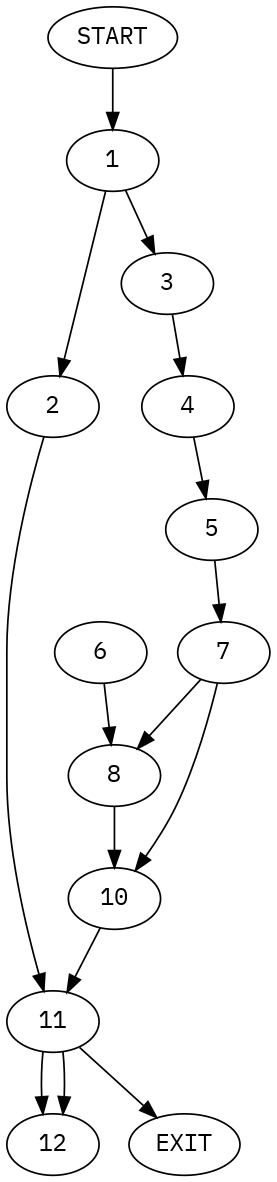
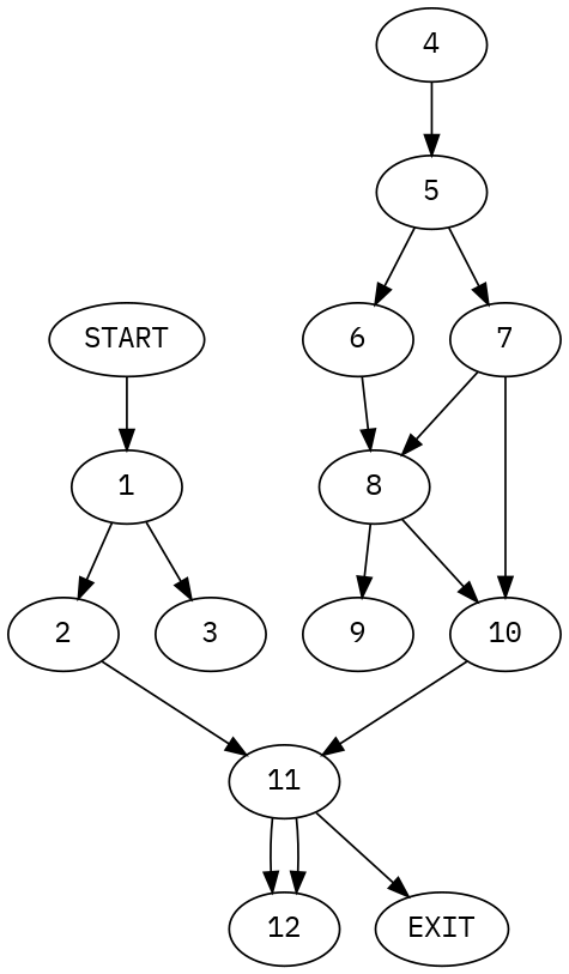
  digraph {
    fontname="IBM Plex Mono"
    node [fontname="IBM Plex Mono"]
    edge [fontname="IBM Plex Mono"]
    n1 [label=START]
    1
    2
    3
    11
    4
    12
    n8 [label=EXIT]
    5
    6
    7
    8
    10
+   9
    n1 -> 1
    1 -> 2
    1 -> 3
    2 -> 11
-   3 -> 4
    11 -> 12
    11 -> 12 [tailport=s2]
    11 -> n8
    4 -> 5
+   5 -> 6
    5 -> 7
    6 -> 8
    7 -> 8
    7 -> 10
    8 -> 10
+   8 -> 9
    10 -> 11
  }
